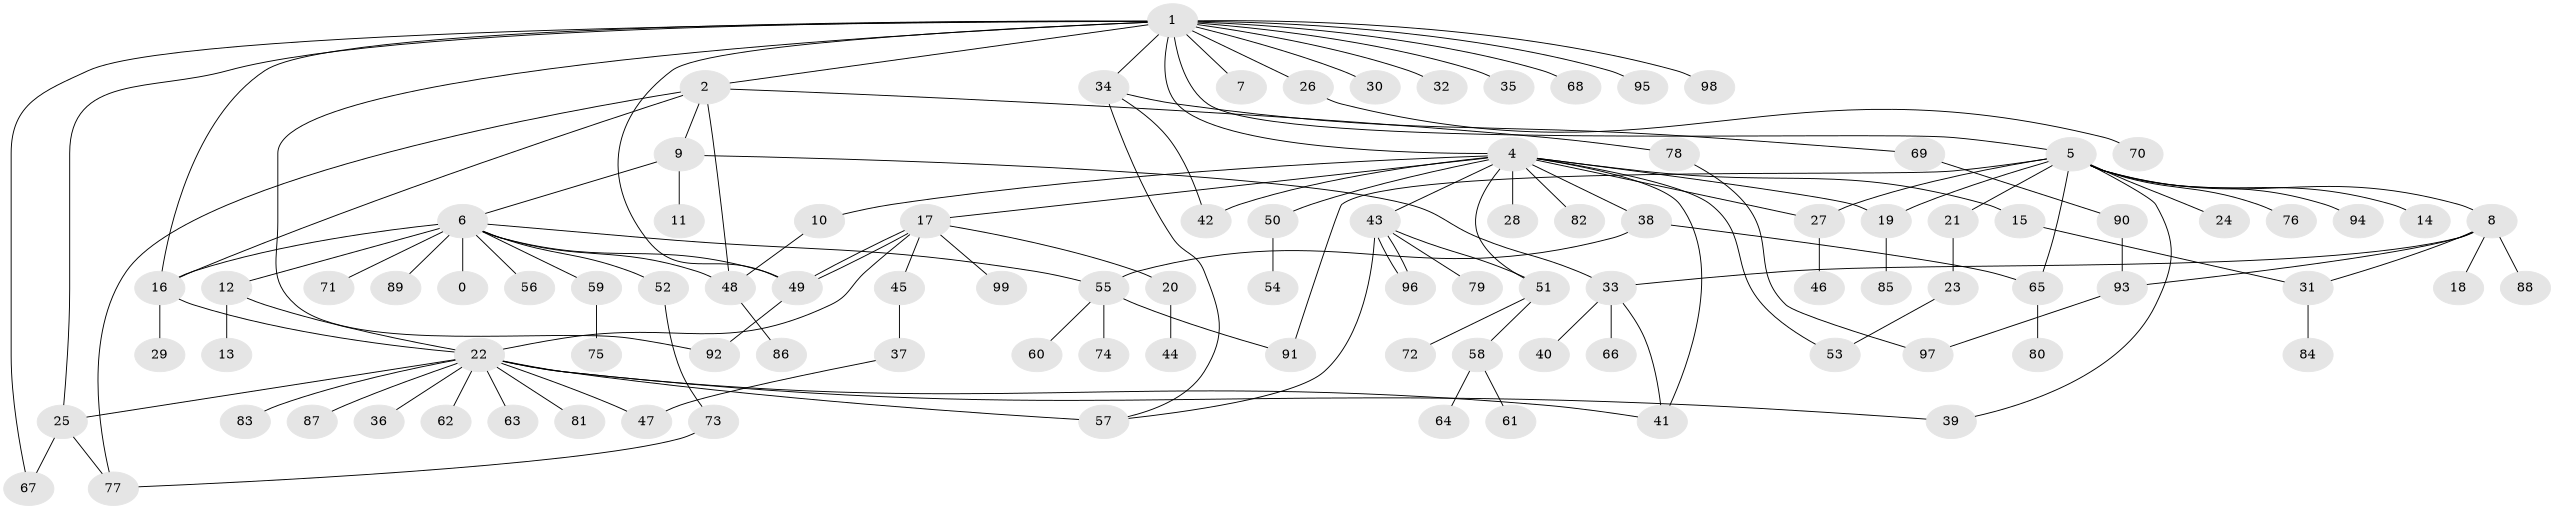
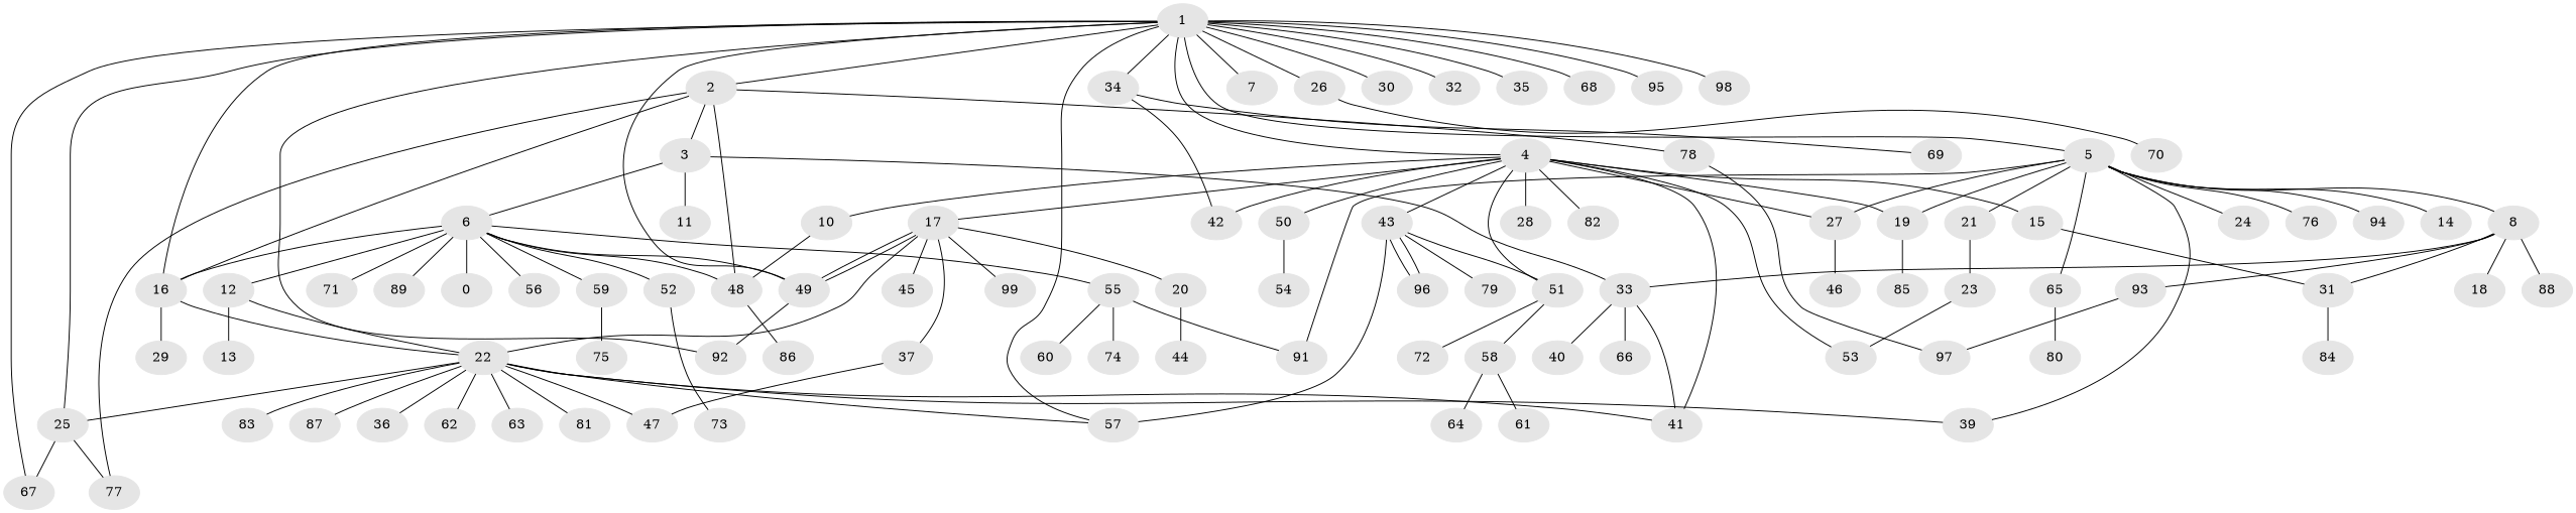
  graph {
    node [color=gray90 style=filled]
    1
    2
    4
    5
    7
    16
    25
    26
    30
    32
    34
    35
    49
    57
    67
    68
    92
    95
    98
-   3 [label=9]
+   3
    48
    77
    78
    10
    15
    17
    19
    27
    28
-   38
    41
    42
    43
    50
    51
    53
    82
    8
    14
    21
    24
    39
    65
    76
    91
    94
    22
    29
    70
    69
    6
    11
    33
    86
    97
    n56 [label=0]
    12
    52
    55
    56
    59
    71
    89
    40
    66
    31
    20
    37
    45
    99
    85
    46
    79
    96
    54
    58
    72
    18
    88
    93
    23
    80
    13
    73
    60
    74
    75
    84
    36
    47
    62
    63
    81
    83
    87
    44
-   90
    61
    64
    1 -- 2
    1 -- 4
    1 -- 5
    1 -- 7
    1 -- 16
    1 -- 25
    1 -- 26
    1 -- 30
    1 -- 32
    1 -- 34
    1 -- 35
    1 -- 49
-   34 -- 57
+   1 -- 57
    1 -- 67
    1 -- 68
    1 -- 92
    1 -- 95
    1 -- 98
    2 -- 16
    2 -- 3
    2 -- 48
    2 -- 77
    2 -- 78
    4 -- 10
    4 -- 15
    4 -- 17
    4 -- 19
    4 -- 27
    4 -- 28
-   4 -- 38
    4 -- 41
    4 -- 42
    4 -- 43
    4 -- 50
    4 -- 51
    4 -- 53
    4 -- 82
    5 -- 19
    5 -- 27
    5 -- 8
    5 -- 14
    5 -- 21
    5 -- 24
    5 -- 39
    5 -- 65
    5 -- 76
    5 -- 91
    5 -- 94
    16 -- 22
    16 -- 29
    25 -- 67
    25 -- 77
    26 -- 70
    34 -- 42
    34 -- 69
    49 -- 92
    3 -- 6
    3 -- 11
    3 -- 33
    48 -- 86
    78 -- 97
    10 -- 48
    15 -- 31
    17 -- 49
    17 -- 49
    17 -- 22
    17 -- 20
-   45 -- 37
+   17 -- 37
    17 -- 45
    17 -- 99
    19 -- 85
    27 -- 46
-   38 -- 65
-   38 -- 55
    43 -- 57
    43 -- 51
    43 -- 79
    43 -- 96
    43 -- 96
    50 -- 54
    51 -- 58
    51 -- 72
    8 -- 33
    8 -- 31
    8 -- 18
    8 -- 88
    8 -- 93
    21 -- 23
    65 -- 80
    22 -- 25
    22 -- 57
    22 -- 41
    22 -- 39
    22 -- 36
    22 -- 47
    22 -- 62
    22 -- 63
    22 -- 81
    22 -- 83
    22 -- 87
-   69 -- 90
    6 -- 16
    6 -- 49
    6 -- 48
    6 -- n56
    6 -- 12
    6 -- 52
    6 -- 55
    6 -- 56
    6 -- 59
    6 -- 71
    6 -- 89
    33 -- 41
    33 -- 40
    33 -- 66
    12 -- 22
    12 -- 13
    52 -- 73
    55 -- 91
    55 -- 60
    55 -- 74
    59 -- 75
    31 -- 84
    20 -- 44
    37 -- 47
    58 -- 61
    58 -- 64
    93 -- 97
    23 -- 53
-   73 -- 77
-   90 -- 93
  }
